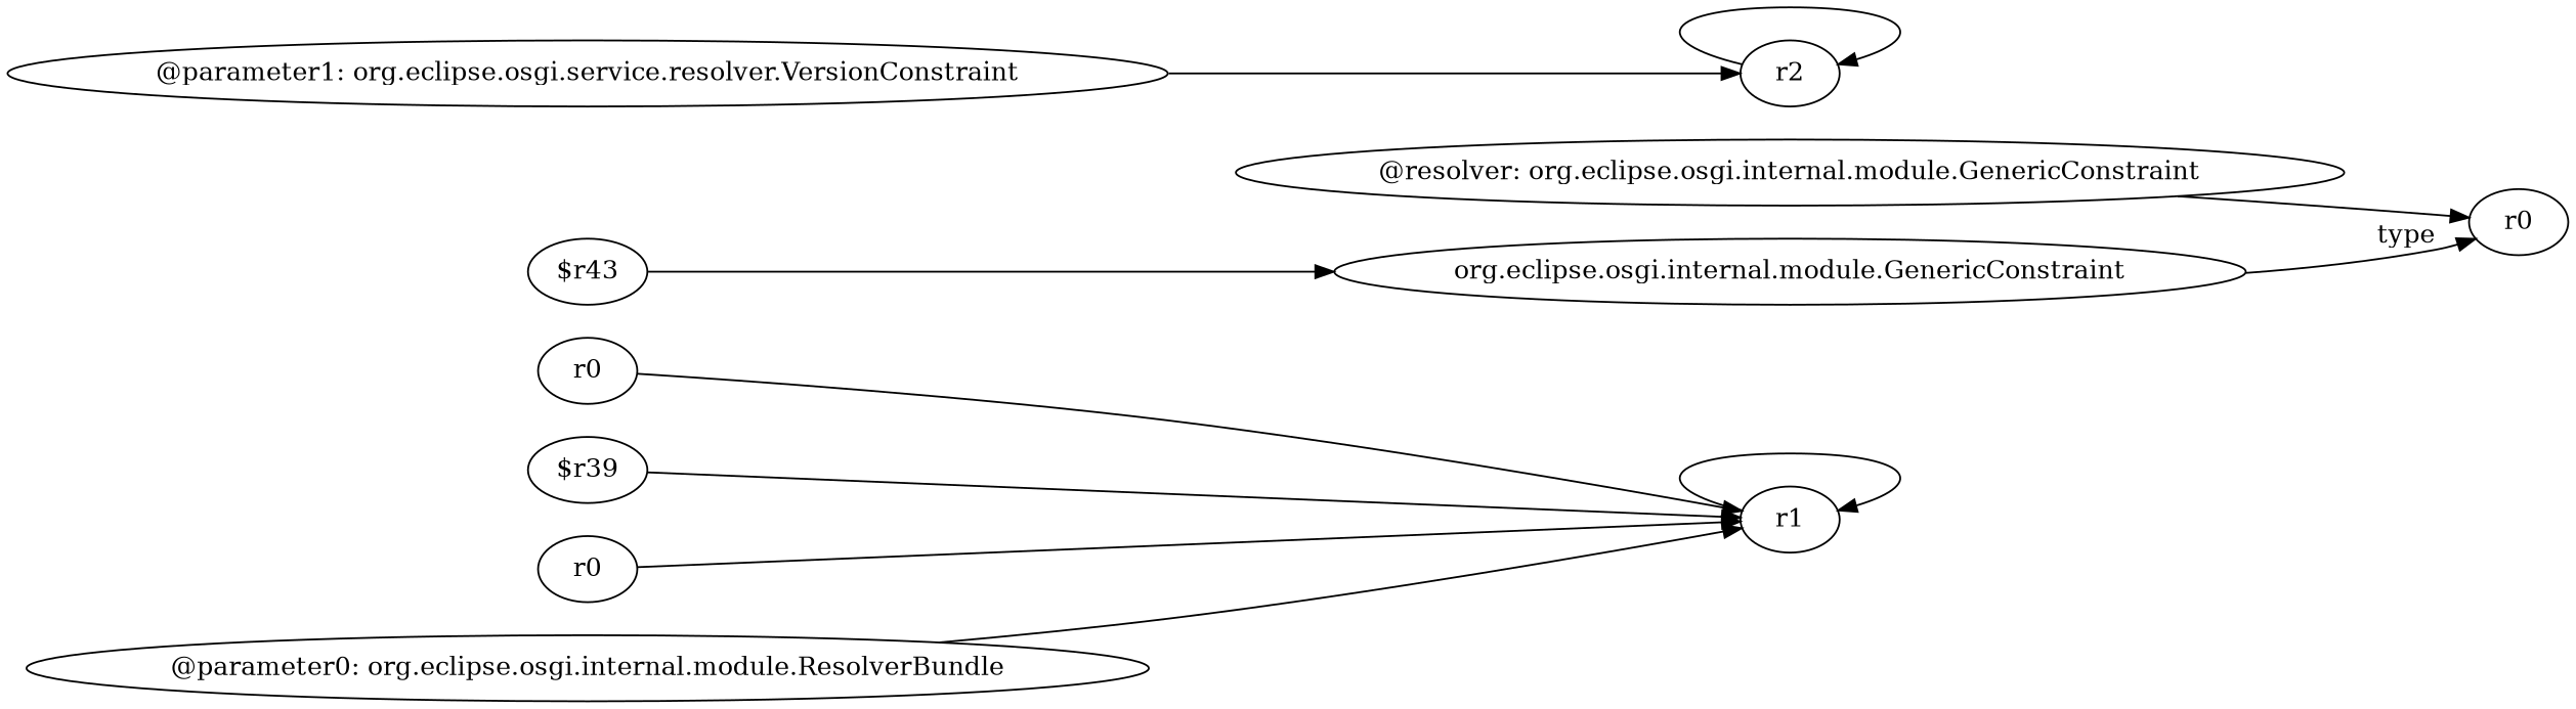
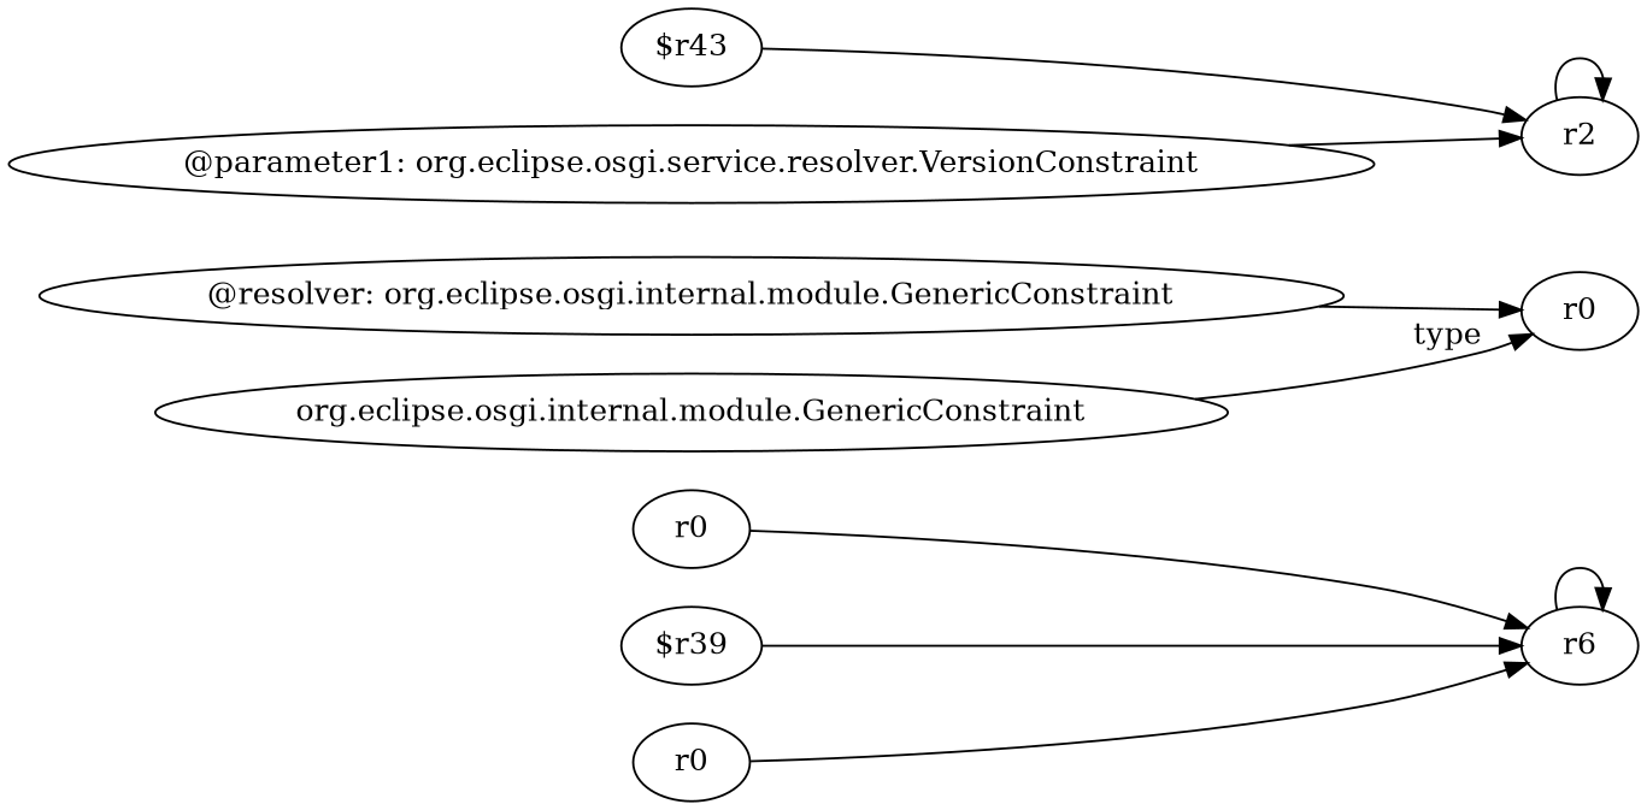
  digraph {
    rankdir=LR
-   n1 [label=r1]
+   n1 [label=r6]
    n2 [label=r0]
    n3 [label="@resolver: org.eclipse.osgi.internal.module.GenericConstraint"]
    n4 [label=r0]
    n5 [label="$r43"]
    n6 [label=r2]
    n7 [label="$r39"]
    n8 [label=r0]
-   n9 [label="@parameter0: org.eclipse.osgi.internal.module.ResolverBundle"]
    n10 [label="@parameter1: org.eclipse.osgi.service.resolver.VersionConstraint"]
    n11 [label="org.eclipse.osgi.internal.module.GenericConstraint"]
    n1 -> n1
    n2 -> n1
    n3 -> n4
-   n5 -> n11
+   n5 -> n6
    n6 -> n6
    n7 -> n1
    n8 -> n1
-   n9 -> n1
    n10 -> n6
    n11 -> n4 [label=type]
  }
